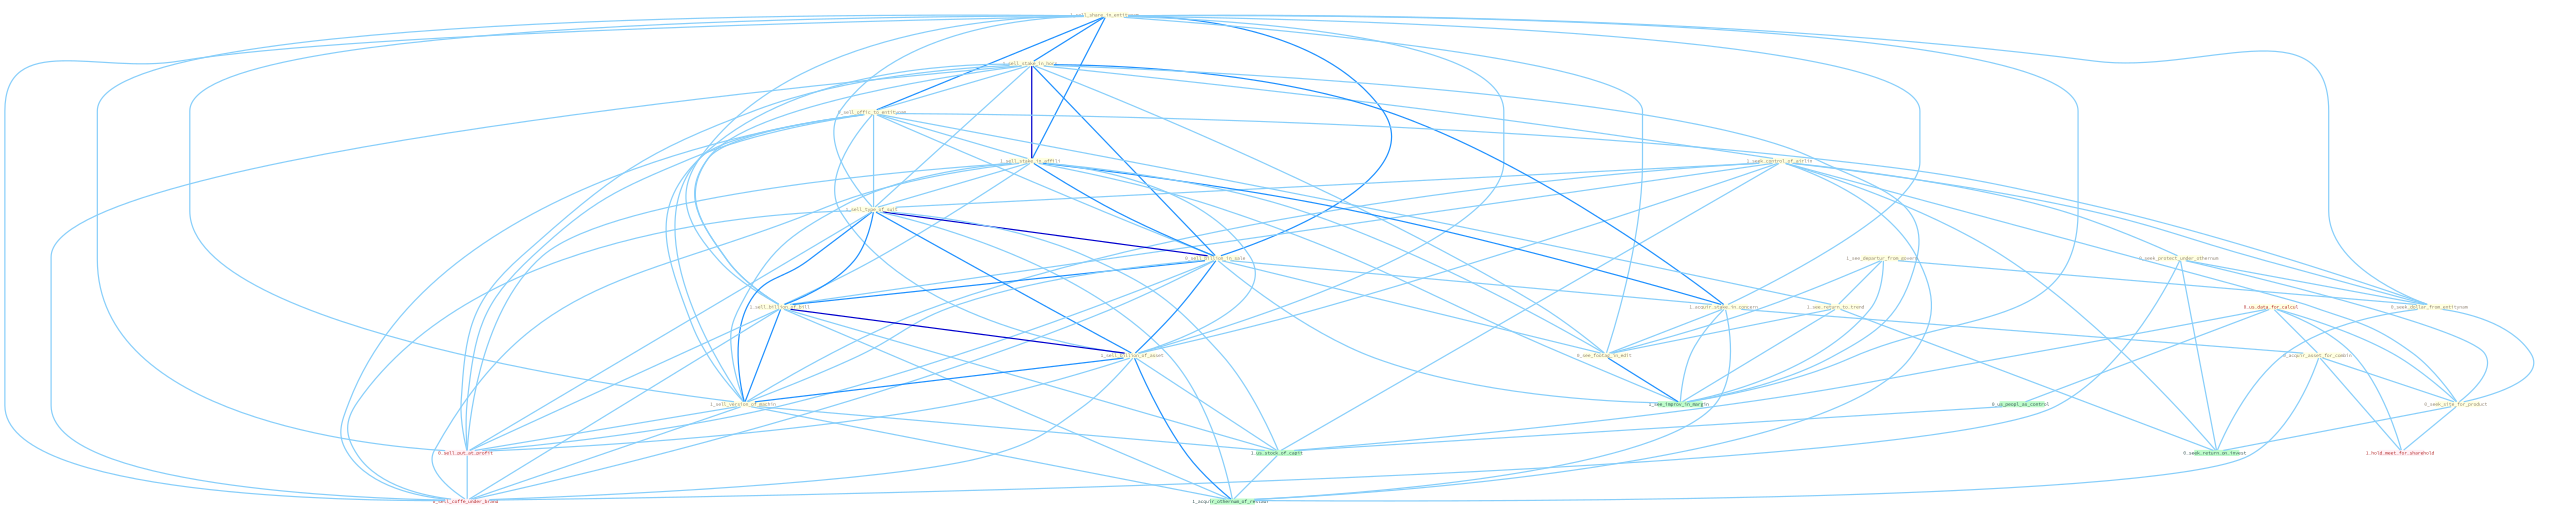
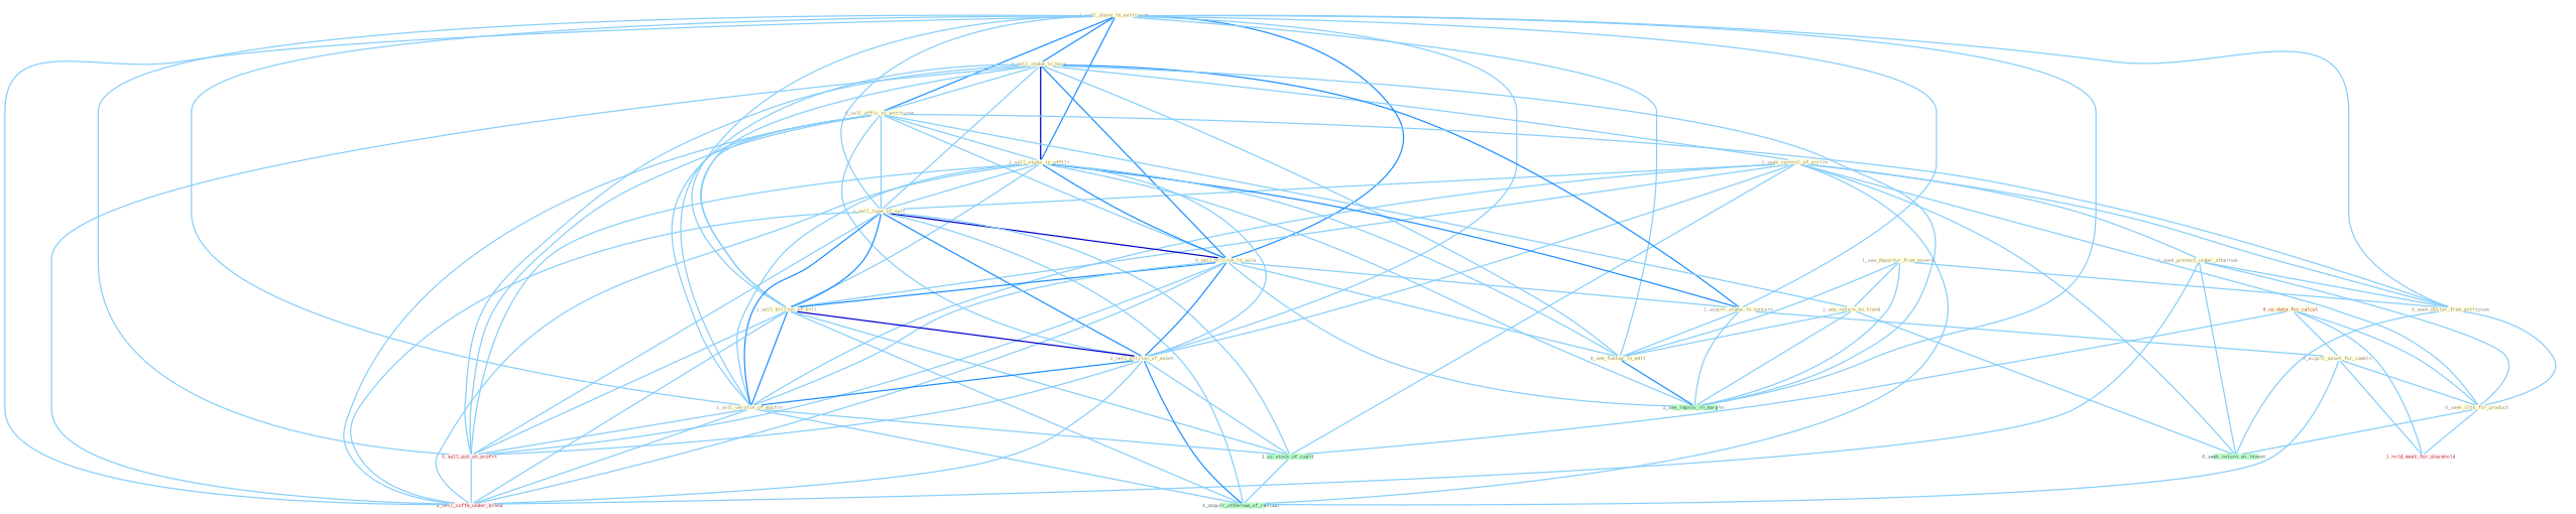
  graph {
    fontname="Source Code Pro"
    node [color="#ffffe0" fixedsize=true fontcolor="#8b7d6b" fontname="Source Code Pro" fontsize=4 shape=polygon style=filled]
    edge [color="#87cefa" fontname="Source Code Pro" w=1]
    "1_sell_share_in_entitynam " [height=.06 width=.5]
    "1_seek_control_of_airlin " [height=.06 width=.5]
    "0_us_data_for_calcul " [fontcolor="#b22222" height=.06 width=.5]
    "1_sell_stake_in_hors " [height=.06 width=.5]
    "0_sell_offic_to_entitynam " [height=.06 width=.5]
    "0_seek_protect_under_othernum " [height=.06 width=.5]
    "1_sell_stake_in_affili " [height=.06 width=.5]
    "1_see_departur_from_govern " [height=.06 width=.5]
    "1_sell_type_of_suit " [height=.06 width=.5]
    "0_sell_billion_in_sale " [height=.06 width=.5]
    "1_see_return_to_trend " [height=.06 width=.5]
    "1_sell_billion_of_bill " [height=.06 width=.5]
    "1_acquir_stake_in_concern " [height=.06 width=.5]
    "0_seek_dollar_from_entitynam " [height=.06 width=.5]
    "0_see_footag_in_edit " [height=.06 width=.5]
    "0_acquir_asset_for_combin " [height=.06 width=.5]
    "1_sell_billion_of_asset " [height=.06 width=.5]
    "0_seek_site_for_product " [height=.06 width=.5]
    "1_sell_version_of_machin " [height=.06 width=.5]
    "0_sell_put_at_profit " [color="#fff0f5" fontcolor="#b22222" height=.06 width=.5]
    "0_sell_coffe_under_brand " [color="#fff0f5" fontcolor="#b22222" height=.06 width=.5]
    "1_hold_meet_for_sharehold " [color="#fff0f5" fontcolor="#b22222" height=.06 width=.5]
    "1_see_improv_in_margin " [color="#BDFCC9" fontcolor="#2f4f4f" height=.06 width=.5]
    "0_seek_return_on_invest " [color="#BDFCC9" fontcolor="#2f4f4f" height=.06 width=.5]
    "1_us_stock_of_capit " [color="#BDFCC9" fontcolor="#2f4f4f" height=.06 width=.5]
    "1_acquir_othernum_of_restaur " [color="#BDFCC9" fontcolor="#2f4f4f" height=.06 width=.5]
-   "0_us_peopl_as_control " [color="#BDFCC9" fontcolor="#2f4f4f" height=.06 width=.5]
    subgraph sub_1 {
      "1_sell_share_in_entitynam "
      "1_seek_control_of_airlin "
      "0_us_data_for_calcul "
      "1_sell_stake_in_hors "
      "0_sell_offic_to_entitynam "
      "0_seek_protect_under_othernum "
      "1_sell_stake_in_affili "
      "1_see_departur_from_govern "
      "1_sell_type_of_suit "
      "0_sell_billion_in_sale "
      "1_see_return_to_trend "
      "1_sell_billion_of_bill "
      "1_acquir_stake_in_concern "
      "0_seek_dollar_from_entitynam "
      "0_see_footag_in_edit "
      "0_acquir_asset_for_combin "
      "1_sell_billion_of_asset "
      "0_seek_site_for_product "
      "1_sell_version_of_machin "
    }
    subgraph sub_2 {
      "0_sell_put_at_profit "
      "0_sell_coffe_under_brand "
      "1_hold_meet_for_sharehold "
    }
    "1_sell_share_in_entitynam " -- "1_sell_stake_in_hors " [color="#1e90ff" w=2]
    "1_sell_share_in_entitynam " -- "0_sell_offic_to_entitynam " [color="#1e90ff" w=2]
    "1_sell_share_in_entitynam " -- "1_sell_stake_in_affili " [color="#1e90ff" w=2]
    "1_sell_share_in_entitynam " -- "1_sell_type_of_suit "
    "1_sell_share_in_entitynam " -- "0_sell_billion_in_sale " [color="#1e90ff" w=2]
    "1_sell_share_in_entitynam " -- "1_sell_billion_of_bill "
    "1_sell_share_in_entitynam " -- "1_acquir_stake_in_concern "
    "1_sell_share_in_entitynam " -- "0_seek_dollar_from_entitynam "
    "1_sell_share_in_entitynam " -- "0_see_footag_in_edit "
    "1_sell_share_in_entitynam " -- "1_sell_billion_of_asset "
    "1_sell_share_in_entitynam " -- "1_sell_version_of_machin "
    "1_sell_share_in_entitynam " -- "0_sell_put_at_profit "
    "1_sell_share_in_entitynam " -- "0_sell_coffe_under_brand "
    "1_sell_share_in_entitynam " -- "1_see_improv_in_margin "
    "1_seek_control_of_airlin " -- "0_seek_protect_under_othernum "
    "1_seek_control_of_airlin " -- "1_sell_type_of_suit "
    "1_seek_control_of_airlin " -- "1_sell_billion_of_bill "
    "1_seek_control_of_airlin " -- "0_seek_dollar_from_entitynam "
    "1_seek_control_of_airlin " -- "1_sell_billion_of_asset "
    "1_seek_control_of_airlin " -- "0_seek_site_for_product "
    "1_seek_control_of_airlin " -- "1_sell_version_of_machin "
    "1_seek_control_of_airlin " -- "0_seek_return_on_invest "
    "1_seek_control_of_airlin " -- "1_us_stock_of_capit "
    "1_seek_control_of_airlin " -- "1_acquir_othernum_of_restaur "
    "0_us_data_for_calcul " -- "0_acquir_asset_for_combin "
    "0_us_data_for_calcul " -- "0_seek_site_for_product "
    "0_us_data_for_calcul " -- "1_hold_meet_for_sharehold "
    "0_us_data_for_calcul " -- "1_us_stock_of_capit "
-   "0_us_data_for_calcul " -- "0_us_peopl_as_control "
    "1_sell_stake_in_hors " -- "1_seek_control_of_airlin "
    "1_sell_stake_in_hors " -- "0_sell_offic_to_entitynam "
    "1_sell_stake_in_hors " -- "1_sell_stake_in_affili " [color="#0000cd" w=3]
    "1_sell_stake_in_hors " -- "1_sell_type_of_suit "
    "1_sell_stake_in_hors " -- "0_sell_billion_in_sale " [color="#1e90ff" w=2]
    "1_sell_stake_in_hors " -- "1_sell_billion_of_bill "
    "1_sell_stake_in_hors " -- "1_acquir_stake_in_concern " [color="#1e90ff" w=2]
    "1_sell_stake_in_hors " -- "0_see_footag_in_edit "
    "1_sell_stake_in_hors " -- "1_sell_version_of_machin "
    "1_sell_stake_in_hors " -- "0_sell_put_at_profit "
    "1_sell_stake_in_hors " -- "0_sell_coffe_under_brand "
    "1_sell_stake_in_hors " -- "1_see_improv_in_margin "
    "0_sell_offic_to_entitynam " -- "1_sell_stake_in_affili "
    "0_sell_offic_to_entitynam " -- "1_sell_type_of_suit "
    "0_sell_offic_to_entitynam " -- "0_sell_billion_in_sale "
    "0_sell_offic_to_entitynam " -- "1_see_return_to_trend "
    "0_sell_offic_to_entitynam " -- "1_sell_billion_of_bill "
    "0_sell_offic_to_entitynam " -- "0_seek_dollar_from_entitynam "
    "0_sell_offic_to_entitynam " -- "1_sell_billion_of_asset "
    "0_sell_offic_to_entitynam " -- "1_sell_version_of_machin "
    "0_sell_offic_to_entitynam " -- "0_sell_put_at_profit "
    "0_sell_offic_to_entitynam " -- "0_sell_coffe_under_brand "
    "0_seek_protect_under_othernum " -- "0_seek_dollar_from_entitynam "
    "0_seek_protect_under_othernum " -- "0_seek_site_for_product "
    "0_seek_protect_under_othernum " -- "0_sell_coffe_under_brand "
    "0_seek_protect_under_othernum " -- "0_seek_return_on_invest "
    "1_sell_stake_in_affili " -- "1_sell_type_of_suit "
    "1_sell_stake_in_affili " -- "0_sell_billion_in_sale " [color="#1e90ff" w=2]
    "1_sell_stake_in_affili " -- "1_sell_billion_of_bill "
    "1_sell_stake_in_affili " -- "1_acquir_stake_in_concern " [color="#1e90ff" w=2]
    "1_sell_stake_in_affili " -- "0_see_footag_in_edit "
    "1_sell_stake_in_affili " -- "1_sell_billion_of_asset "
    "1_sell_stake_in_affili " -- "1_sell_version_of_machin "
    "1_sell_stake_in_affili " -- "0_sell_put_at_profit "
    "1_sell_stake_in_affili " -- "0_sell_coffe_under_brand "
    "1_sell_stake_in_affili " -- "1_see_improv_in_margin "
    "1_see_departur_from_govern " -- "1_see_return_to_trend "
    "1_see_departur_from_govern " -- "0_seek_dollar_from_entitynam "
    "1_see_departur_from_govern " -- "0_see_footag_in_edit "
    "1_see_departur_from_govern " -- "1_see_improv_in_margin "
    "1_sell_type_of_suit " -- "0_sell_billion_in_sale " [color="#0000cd"]
    "1_sell_type_of_suit " -- "1_sell_billion_of_bill " [color="#1e90ff" w=2]
    "1_sell_type_of_suit " -- "1_sell_billion_of_asset " [color="#1e90ff" w=2]
    "1_sell_type_of_suit " -- "1_sell_version_of_machin " [color="#1e90ff" w=2]
    "1_sell_type_of_suit " -- "0_sell_put_at_profit "
    "1_sell_type_of_suit " -- "0_sell_coffe_under_brand "
    "1_sell_type_of_suit " -- "1_us_stock_of_capit "
    "1_sell_type_of_suit " -- "1_acquir_othernum_of_restaur "
    "0_sell_billion_in_sale " -- "1_sell_billion_of_bill " [color="#1e90ff" w=2]
    "0_sell_billion_in_sale " -- "1_acquir_stake_in_concern "
    "0_sell_billion_in_sale " -- "0_see_footag_in_edit "
    "0_sell_billion_in_sale " -- "1_sell_billion_of_asset " [color="#1e90ff" w=2]
    "0_sell_billion_in_sale " -- "1_sell_version_of_machin "
    "0_sell_billion_in_sale " -- "0_sell_put_at_profit "
    "0_sell_billion_in_sale " -- "0_sell_coffe_under_brand "
    "0_sell_billion_in_sale " -- "1_see_improv_in_margin "
    "1_see_return_to_trend " -- "0_see_footag_in_edit "
    "1_see_return_to_trend " -- "1_see_improv_in_margin "
    "1_see_return_to_trend " -- "0_seek_return_on_invest "
    "1_sell_billion_of_bill " -- "1_sell_billion_of_asset " [color="#0000cd" w=3]
    "1_sell_billion_of_bill " -- "1_sell_version_of_machin " [color="#1e90ff" w=2]
    "1_sell_billion_of_bill " -- "0_sell_put_at_profit "
    "1_sell_billion_of_bill " -- "0_sell_coffe_under_brand "
    "1_sell_billion_of_bill " -- "1_us_stock_of_capit "
    "1_sell_billion_of_bill " -- "1_acquir_othernum_of_restaur "
    "1_acquir_stake_in_concern " -- "0_see_footag_in_edit "
    "1_acquir_stake_in_concern " -- "0_acquir_asset_for_combin "
    "1_acquir_stake_in_concern " -- "1_see_improv_in_margin "
-   "1_acquir_stake_in_concern " -- "1_acquir_othernum_of_restaur "
    "0_seek_dollar_from_entitynam " -- "0_seek_site_for_product "
    "0_seek_dollar_from_entitynam " -- "0_seek_return_on_invest "
    "0_see_footag_in_edit " -- "1_see_improv_in_margin " [color="#1e90ff" w=2]
    "0_acquir_asset_for_combin " -- "0_seek_site_for_product "
    "0_acquir_asset_for_combin " -- "1_hold_meet_for_sharehold "
    "0_acquir_asset_for_combin " -- "1_acquir_othernum_of_restaur "
    "1_sell_billion_of_asset " -- "1_sell_version_of_machin " [color="#1e90ff" w=2]
    "1_sell_billion_of_asset " -- "0_sell_put_at_profit "
    "1_sell_billion_of_asset " -- "0_sell_coffe_under_brand "
    "1_sell_billion_of_asset " -- "1_us_stock_of_capit "
    "1_sell_billion_of_asset " -- "1_acquir_othernum_of_restaur " [color="#1e90ff"]
    "0_seek_site_for_product " -- "1_hold_meet_for_sharehold "
    "0_seek_site_for_product " -- "0_seek_return_on_invest "
    "1_sell_version_of_machin " -- "0_sell_put_at_profit "
    "1_sell_version_of_machin " -- "0_sell_coffe_under_brand "
    "1_sell_version_of_machin " -- "1_us_stock_of_capit "
    "1_sell_version_of_machin " -- "1_acquir_othernum_of_restaur "
    "0_sell_put_at_profit " -- "0_sell_coffe_under_brand "
    "1_us_stock_of_capit " -- "1_acquir_othernum_of_restaur "
-   "0_us_peopl_as_control " -- "1_us_stock_of_capit "
  }
